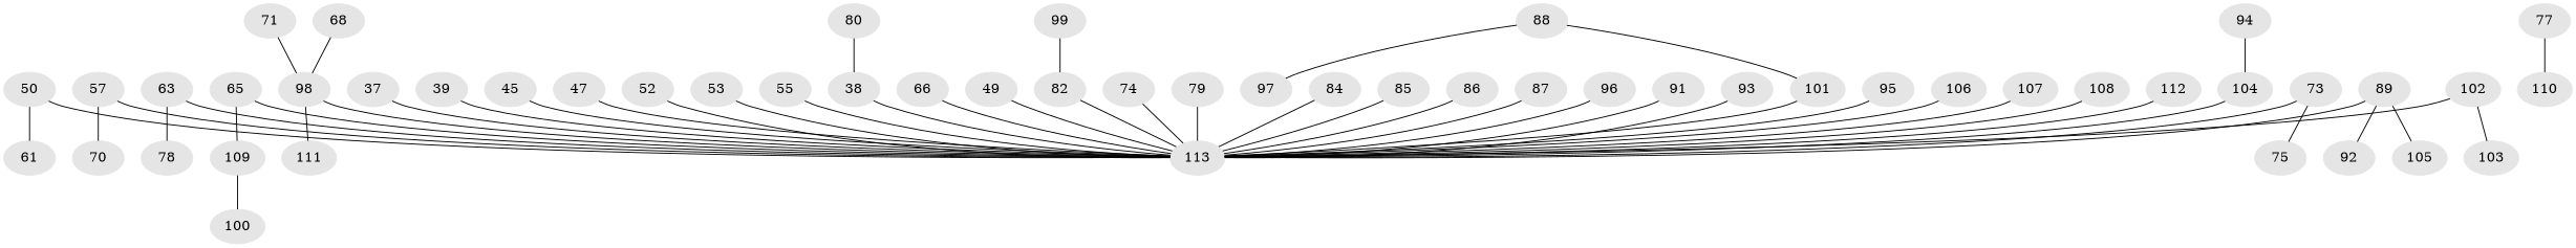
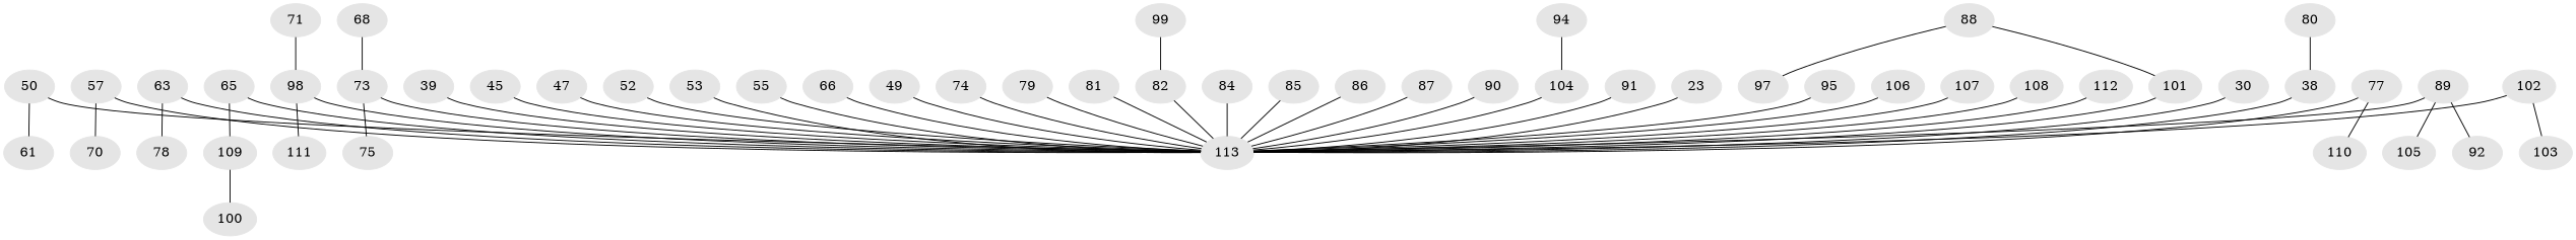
  graph {
    node [color=gray90 style=filled]
    113 [super="+17+96+21+41+29+67+83+56+14+26+28+31+34+36+62+35"]
-   37
+   37 [label=30]
    38
    39
    45
    47
    50
    61
    52
    53
    55
    57
    70
    63
    78
    65
    109
    100
    66
    98 [super="+59"]
    111
    68
    n23 [label=49]
    71
    73
    75
    74
    77
    110
    79
    89 [super="+44+76+72"]
    92
    105
    80
+   81
    82
    84
    85
    86
    87
    88
    97
    101 [super="+9+13+42"]
-   90 [label=96]
+   90
    91
-   93
+   93 [label=23]
    104 [super="+64"]
    94
    95
    99
    102
    103
    106
    107
    108
    112
    37 -- 113
    38 -- 113
    39 -- 113
    45 -- 113
    47 -- 113
    50 -- 113
    50 -- 61
    52 -- 113
    53 -- 113
    55 -- 113
    57 -- 113
    57 -- 70
    63 -- 113
    63 -- 78
    65 -- 113
    65 -- 109
    109 -- 100
    66 -- 113
    98 -- 113
    98 -- 111
-   68 -- 98
+   68 -- 73
    n23 -- 113
    71 -- 98
    73 -- 113
    73 -- 75
    74 -- 113
+   77 -- 113
    77 -- 110
    79 -- 113
    89 -- 113
    89 -- 92
    89 -- 105
    80 -- 38
+   81 -- 113
    82 -- 113
    84 -- 113
    85 -- 113
    86 -- 113
    87 -- 113
    88 -- 97
    88 -- 101
    101 -- 113
    90 -- 113
    91 -- 113
    93 -- 113
    104 -- 113
    94 -- 104
    95 -- 113
    99 -- 82
    102 -- 113
    102 -- 103
    106 -- 113
    107 -- 113
    108 -- 113
    112 -- 113
  }
